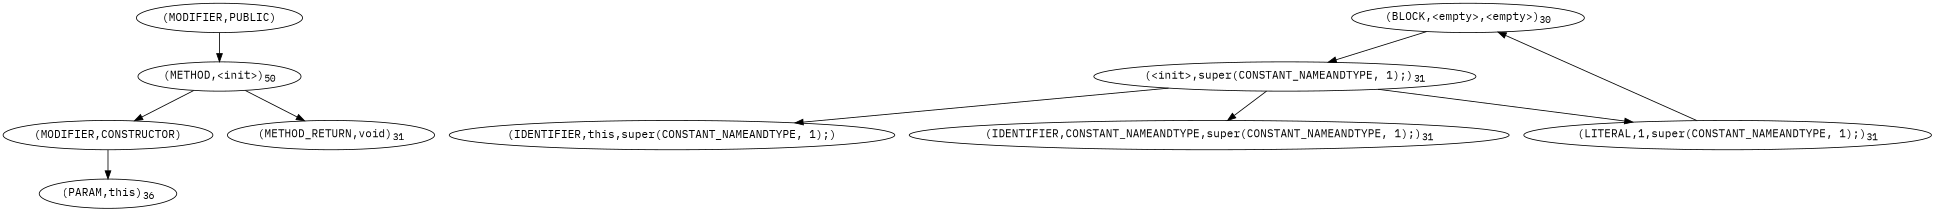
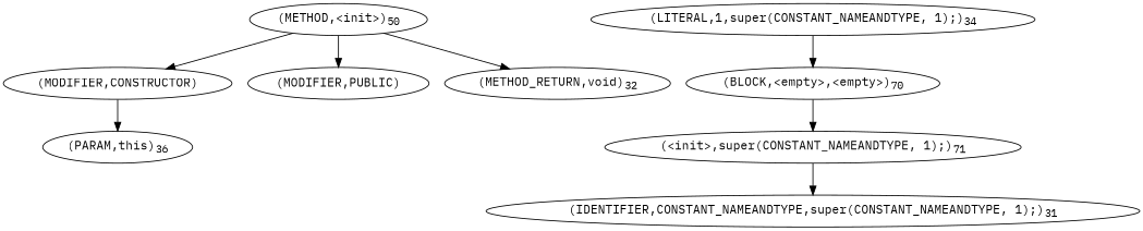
  digraph {
    fontname="IBM Plex Mono"
    node [fontname="IBM Plex Mono"]
    edge [fontname="IBM Plex Mono"]
    n1 [label=<(METHOD,&lt;init&gt;)<SUB>50</SUB>>]
    n2 [label=<(MODIFIER,CONSTRUCTOR)>]
    n3 [label=<(MODIFIER,PUBLIC)>]
-   n4 [label=<(METHOD_RETURN,void)<SUB>31</SUB>>]
+   n4 [label=<(METHOD_RETURN,void)<SUB>32</SUB>>]
    n5 [label=<(PARAM,this)<SUB>36</SUB>>]
-   n6 [label=<(BLOCK,&lt;empty&gt;,&lt;empty&gt;)<SUB>30</SUB>>]
-   n7 [label=<(&lt;init&gt;,super(CONSTANT_NAMEANDTYPE, 1);)<SUB>31</SUB>>]
-   n8 [label=<(IDENTIFIER,this,super(CONSTANT_NAMEANDTYPE, 1);)>]
+   n6 [label=<(BLOCK,&lt;empty&gt;,&lt;empty&gt;)<SUB>70</SUB>>]
+   n7 [label=<(&lt;init&gt;,super(CONSTANT_NAMEANDTYPE, 1);)<SUB>71</SUB>>]
    n9 [label=<(IDENTIFIER,CONSTANT_NAMEANDTYPE,super(CONSTANT_NAMEANDTYPE, 1);)<SUB>31</SUB>>]
-   n10 [label=<(LITERAL,1,super(CONSTANT_NAMEANDTYPE, 1);)<SUB>31</SUB>>]
+   n10 [label=<(LITERAL,1,super(CONSTANT_NAMEANDTYPE, 1);)<SUB>34</SUB>>]
    n1 -> n2
-   n3 -> n1
+   n1 -> n3
    n1 -> n4
    n2 -> n5
    n6 -> n7
-   n7 -> n8
    n7 -> n9
-   n7 -> n10
    n10 -> n6
  }
